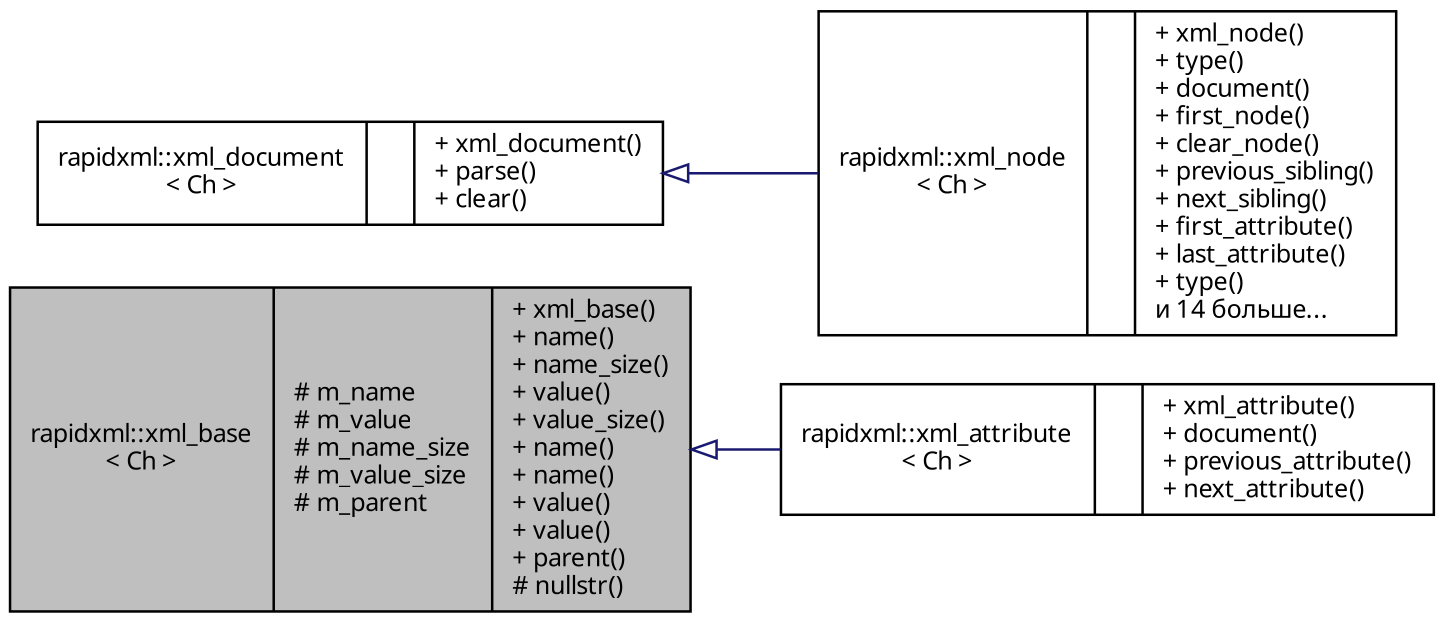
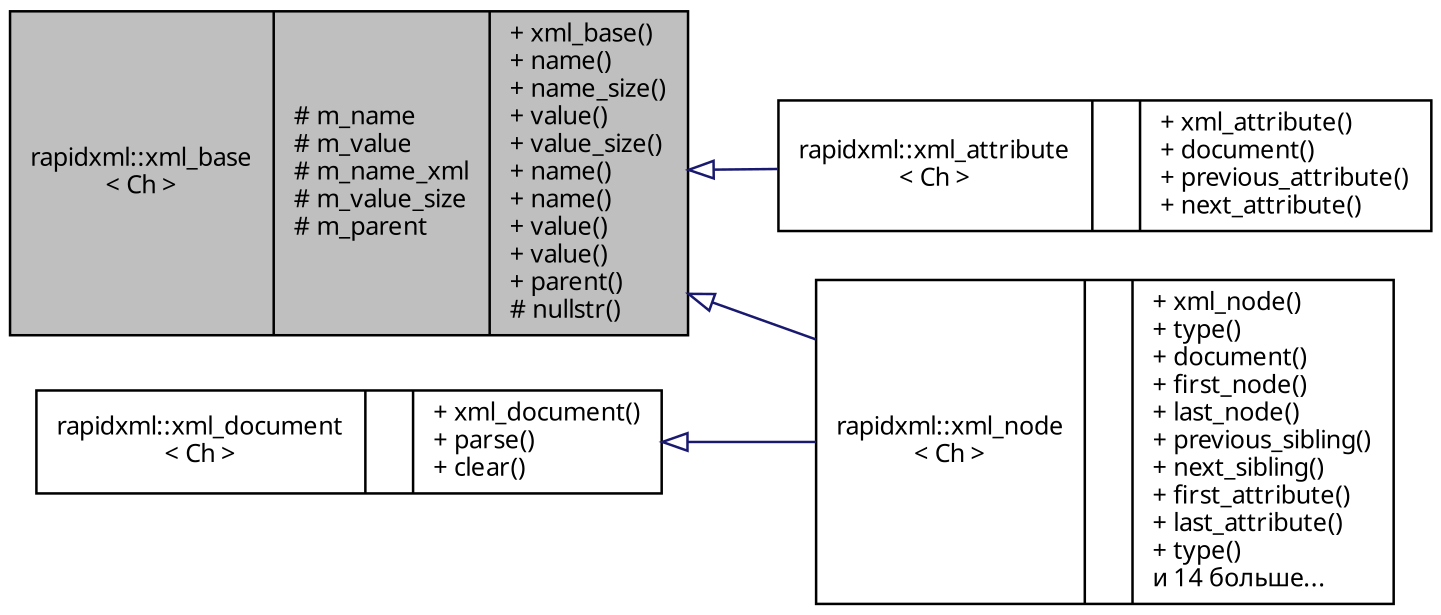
  digraph {
    rankdir=LR
    node [color=black fillcolor=white fontname=Verdana fontsize=10 shape=record style=filled]
    edge [arrowtail=onormal color=midnightblue dir=back fontname=Verdana fontsize=10 labelfontname=Verdana labelfontsize=10 style=solid]
-   n1 [fillcolor=grey75 fontcolor=black height=0.2 label="{rapidxml::xml_base\l\< Ch \>\n|# m_name\l# m_value\l# m_name_size\l# m_value_size\l# m_parent\l|+ xml_base()\l+ name()\l+ name_size()\l+ value()\l+ value_size()\l+ name()\l+ name()\l+ value()\l+ value()\l+ parent()\l# nullstr()\l}" width=0.4]
+   n1 [fillcolor=grey75 fontcolor=black height=0.2 label="{rapidxml::xml_base\l\< Ch \>\n|# m_name\l# m_value\l# m_name_xml\l# m_value_size\l# m_parent\l|+ xml_base()\l+ name()\l+ name_size()\l+ value()\l+ value_size()\l+ name()\l+ name()\l+ value()\l+ value()\l+ parent()\l# nullstr()\l}" width=0.4]
    n2 [height=0.2 label="{rapidxml::xml_attribute\l\< Ch \>\n||+ xml_attribute()\l+ document()\l+ previous_attribute()\l+ next_attribute()\l}" width=0.4]
-   n3 [height=0.2 label="{rapidxml::xml_node\l\< Ch \>\n||+ xml_node()\l+ type()\l+ document()\l+ first_node()\l+ clear_node()\l+ previous_sibling()\l+ next_sibling()\l+ first_attribute()\l+ last_attribute()\l+ type()\lи 14 больше...\l}" width=0.4]
+   n3 [height=0.2 label="{rapidxml::xml_node\l\< Ch \>\n||+ xml_node()\l+ type()\l+ document()\l+ first_node()\l+ last_node()\l+ previous_sibling()\l+ next_sibling()\l+ first_attribute()\l+ last_attribute()\l+ type()\lи 14 больше...\l}" width=0.4]
    n4 [height=0.2 label="{rapidxml::xml_document\l\< Ch \>\n||+ xml_document()\l+ parse()\l+ clear()\l}" width=0.4]
    n1 -> n2
+   n1 -> n3
    n4 -> n3
  }
